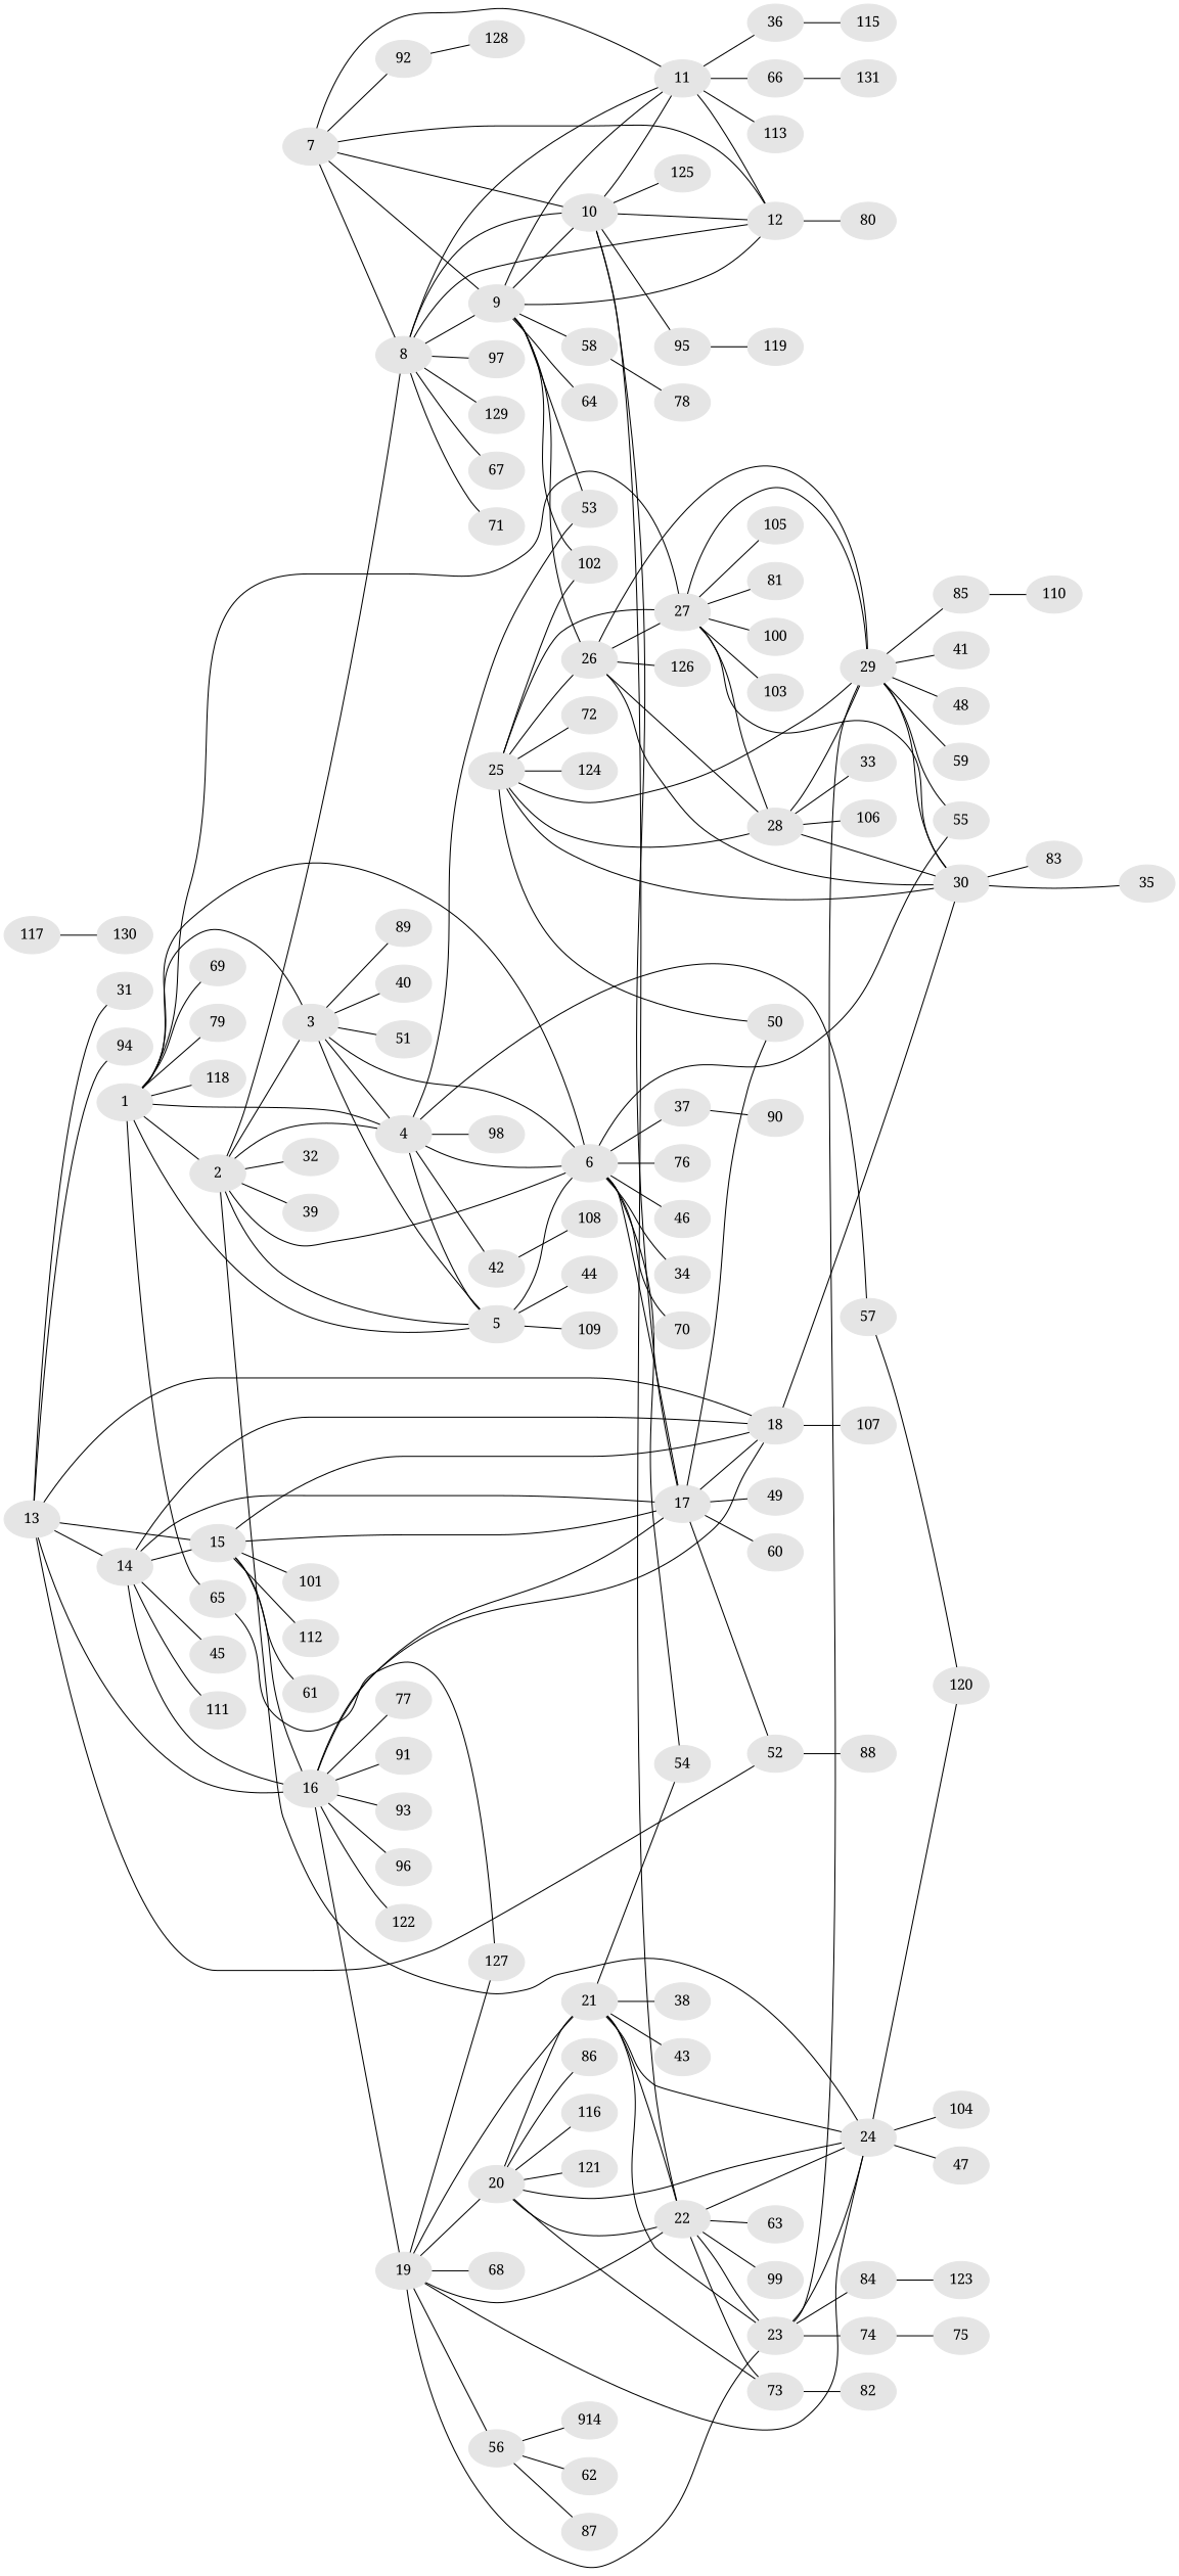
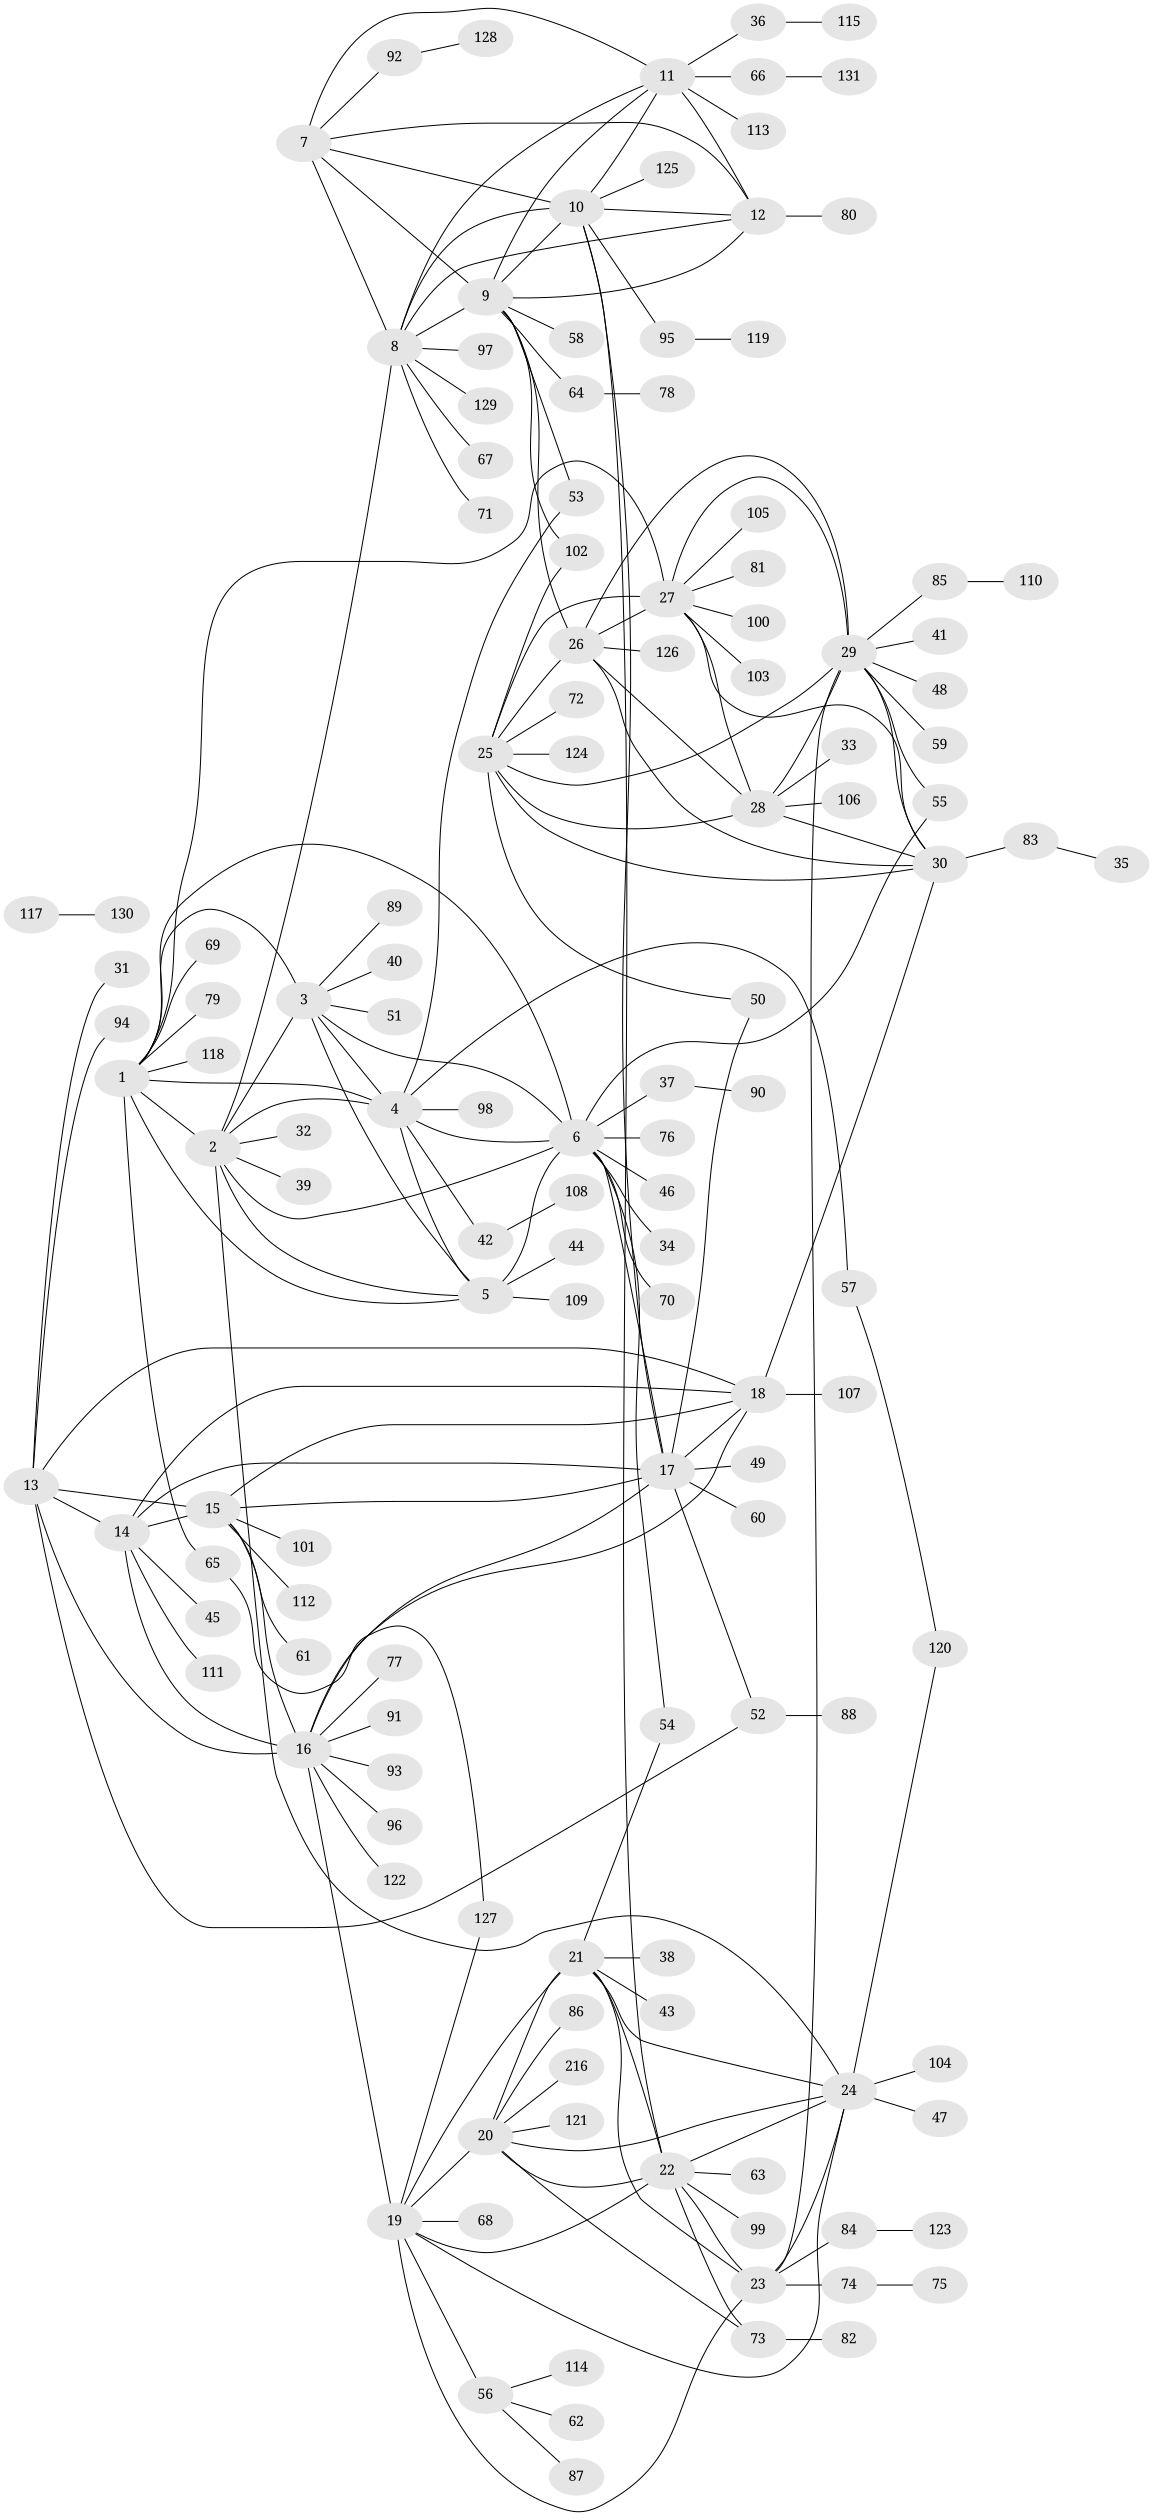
  graph {
    fontname="Noto Serif"
    rankdir=LR
    node [color=gray90 fontname="Noto Serif" style=filled]
    edge [fontname="Noto Serif"]
    1
    2
    3
    4
    5
    6
    27
    65
    69
    79
    118
    8
    24
    32
    39
    40
    51
    89
    42
    53
    57
    98
    44
    109
    17
    34
    37
    46
    54
    55
    70
    76
    30
    29
    28
    81
    100
    103
    105
    127
    9
    10
    11
    12
    67
    71
    97
    129
    47
    104
    120
    108
    18
    49
    50
    52
    60
    90
    7
    92
    26
    58
    64
    102
    22
    95
    125
    36
    66
    113
    80
    128
    126
    78
    23
    63
    73
    99
    119
    115
    131
    13
    14
    15
    16
    31
    94
    45
    111
    61
    101
    112
    19
    77
    91
    93
    96
    122
    107
    20
    21
    56
    68
    88
    35
    83
    86
-   116
+   116 [label=216]
    121
    38
    43
    74
    84
    62
    87
-   114 [label=914]
+   114
    82
    41
    48
    59
    85
    75
    123
    25
    72
    124
    33
    106
    110
    117
    130
    1 -- 2
    1 -- 3
    1 -- 4
    1 -- 5
    1 -- 6
    1 -- 27
    1 -- 65
    1 -- 69
    1 -- 79
    1 -- 118
    2 -- 3
    2 -- 4
    2 -- 5
    2 -- 6
    2 -- 8
    2 -- 24
    2 -- 32
    2 -- 39
    3 -- 4
    3 -- 5
    3 -- 6
    3 -- 40
    3 -- 51
    3 -- 89
    4 -- 5
    4 -- 6
    4 -- 42
    4 -- 53
    4 -- 57
    4 -- 98
    5 -- 6
    5 -- 44
    5 -- 109
    6 -- 17
    6 -- 34
    6 -- 37
    6 -- 46
    6 -- 54
    6 -- 55
    6 -- 70
    6 -- 76
    27 -- 30
    27 -- 29
    27 -- 28
    27 -- 81
    27 -- 100
    27 -- 103
    27 -- 105
    65 -- 127
    8 -- 9
    8 -- 10
    8 -- 11
    8 -- 12
    8 -- 67
    8 -- 71
    8 -- 97
    8 -- 129
    24 -- 47
    24 -- 104
    24 -- 120
    42 -- 108
    57 -- 120
    17 -- 18
    17 -- 49
    17 -- 50
    17 -- 52
    17 -- 60
    37 -- 90
-   30 -- 35
+   83 -- 35
    30 -- 83
    29 -- 55
    29 -- 30
    29 -- 41
    29 -- 48
    29 -- 59
    29 -- 85
    28 -- 30
    28 -- 29
    28 -- 33
    28 -- 106
    9 -- 53
    9 -- 10
    9 -- 11
    9 -- 12
    9 -- 26
    9 -- 58
    9 -- 64
    9 -- 102
    10 -- 17
    10 -- 11
    10 -- 12
    10 -- 22
    10 -- 95
    10 -- 125
    11 -- 12
    11 -- 36
    11 -- 66
    11 -- 113
    12 -- 80
    18 -- 30
    18 -- 107
    52 -- 88
    7 -- 8
    7 -- 9
    7 -- 10
    7 -- 11
    7 -- 12
    7 -- 92
    92 -- 128
    26 -- 27
    26 -- 30
    26 -- 29
    26 -- 28
    26 -- 126
-   58 -- 78
+   64 -- 78
    22 -- 24
    22 -- 23
    22 -- 63
    22 -- 73
    22 -- 99
    95 -- 119
    36 -- 115
    66 -- 131
    23 -- 24
    23 -- 29
    23 -- 74
    23 -- 84
    73 -- 82
    13 -- 18
    13 -- 52
    13 -- 14
    13 -- 15
    13 -- 16
    13 -- 31
    13 -- 94
    14 -- 17
    14 -- 18
    14 -- 15
    14 -- 16
    14 -- 45
    14 -- 111
    15 -- 17
    15 -- 18
    15 -- 16
    15 -- 61
    15 -- 101
    15 -- 112
    16 -- 17
    16 -- 18
    16 -- 19
    16 -- 77
    16 -- 91
    16 -- 93
    16 -- 96
    16 -- 122
    19 -- 24
    19 -- 127
    19 -- 22
    19 -- 23
    19 -- 20
    19 -- 21
    19 -- 56
    19 -- 68
    20 -- 24
    20 -- 22
    20 -- 73
    20 -- 21
    20 -- 86
    20 -- 116
    20 -- 121
    21 -- 24
    21 -- 54
    21 -- 22
    21 -- 23
    21 -- 38
    21 -- 43
    56 -- 62
    56 -- 87
    56 -- 114
    74 -- 75
    84 -- 123
    85 -- 110
    25 -- 27
    25 -- 30
    25 -- 29
    25 -- 28
    25 -- 50
    25 -- 26
    25 -- 102
    25 -- 72
    25 -- 124
    117 -- 130
  }
